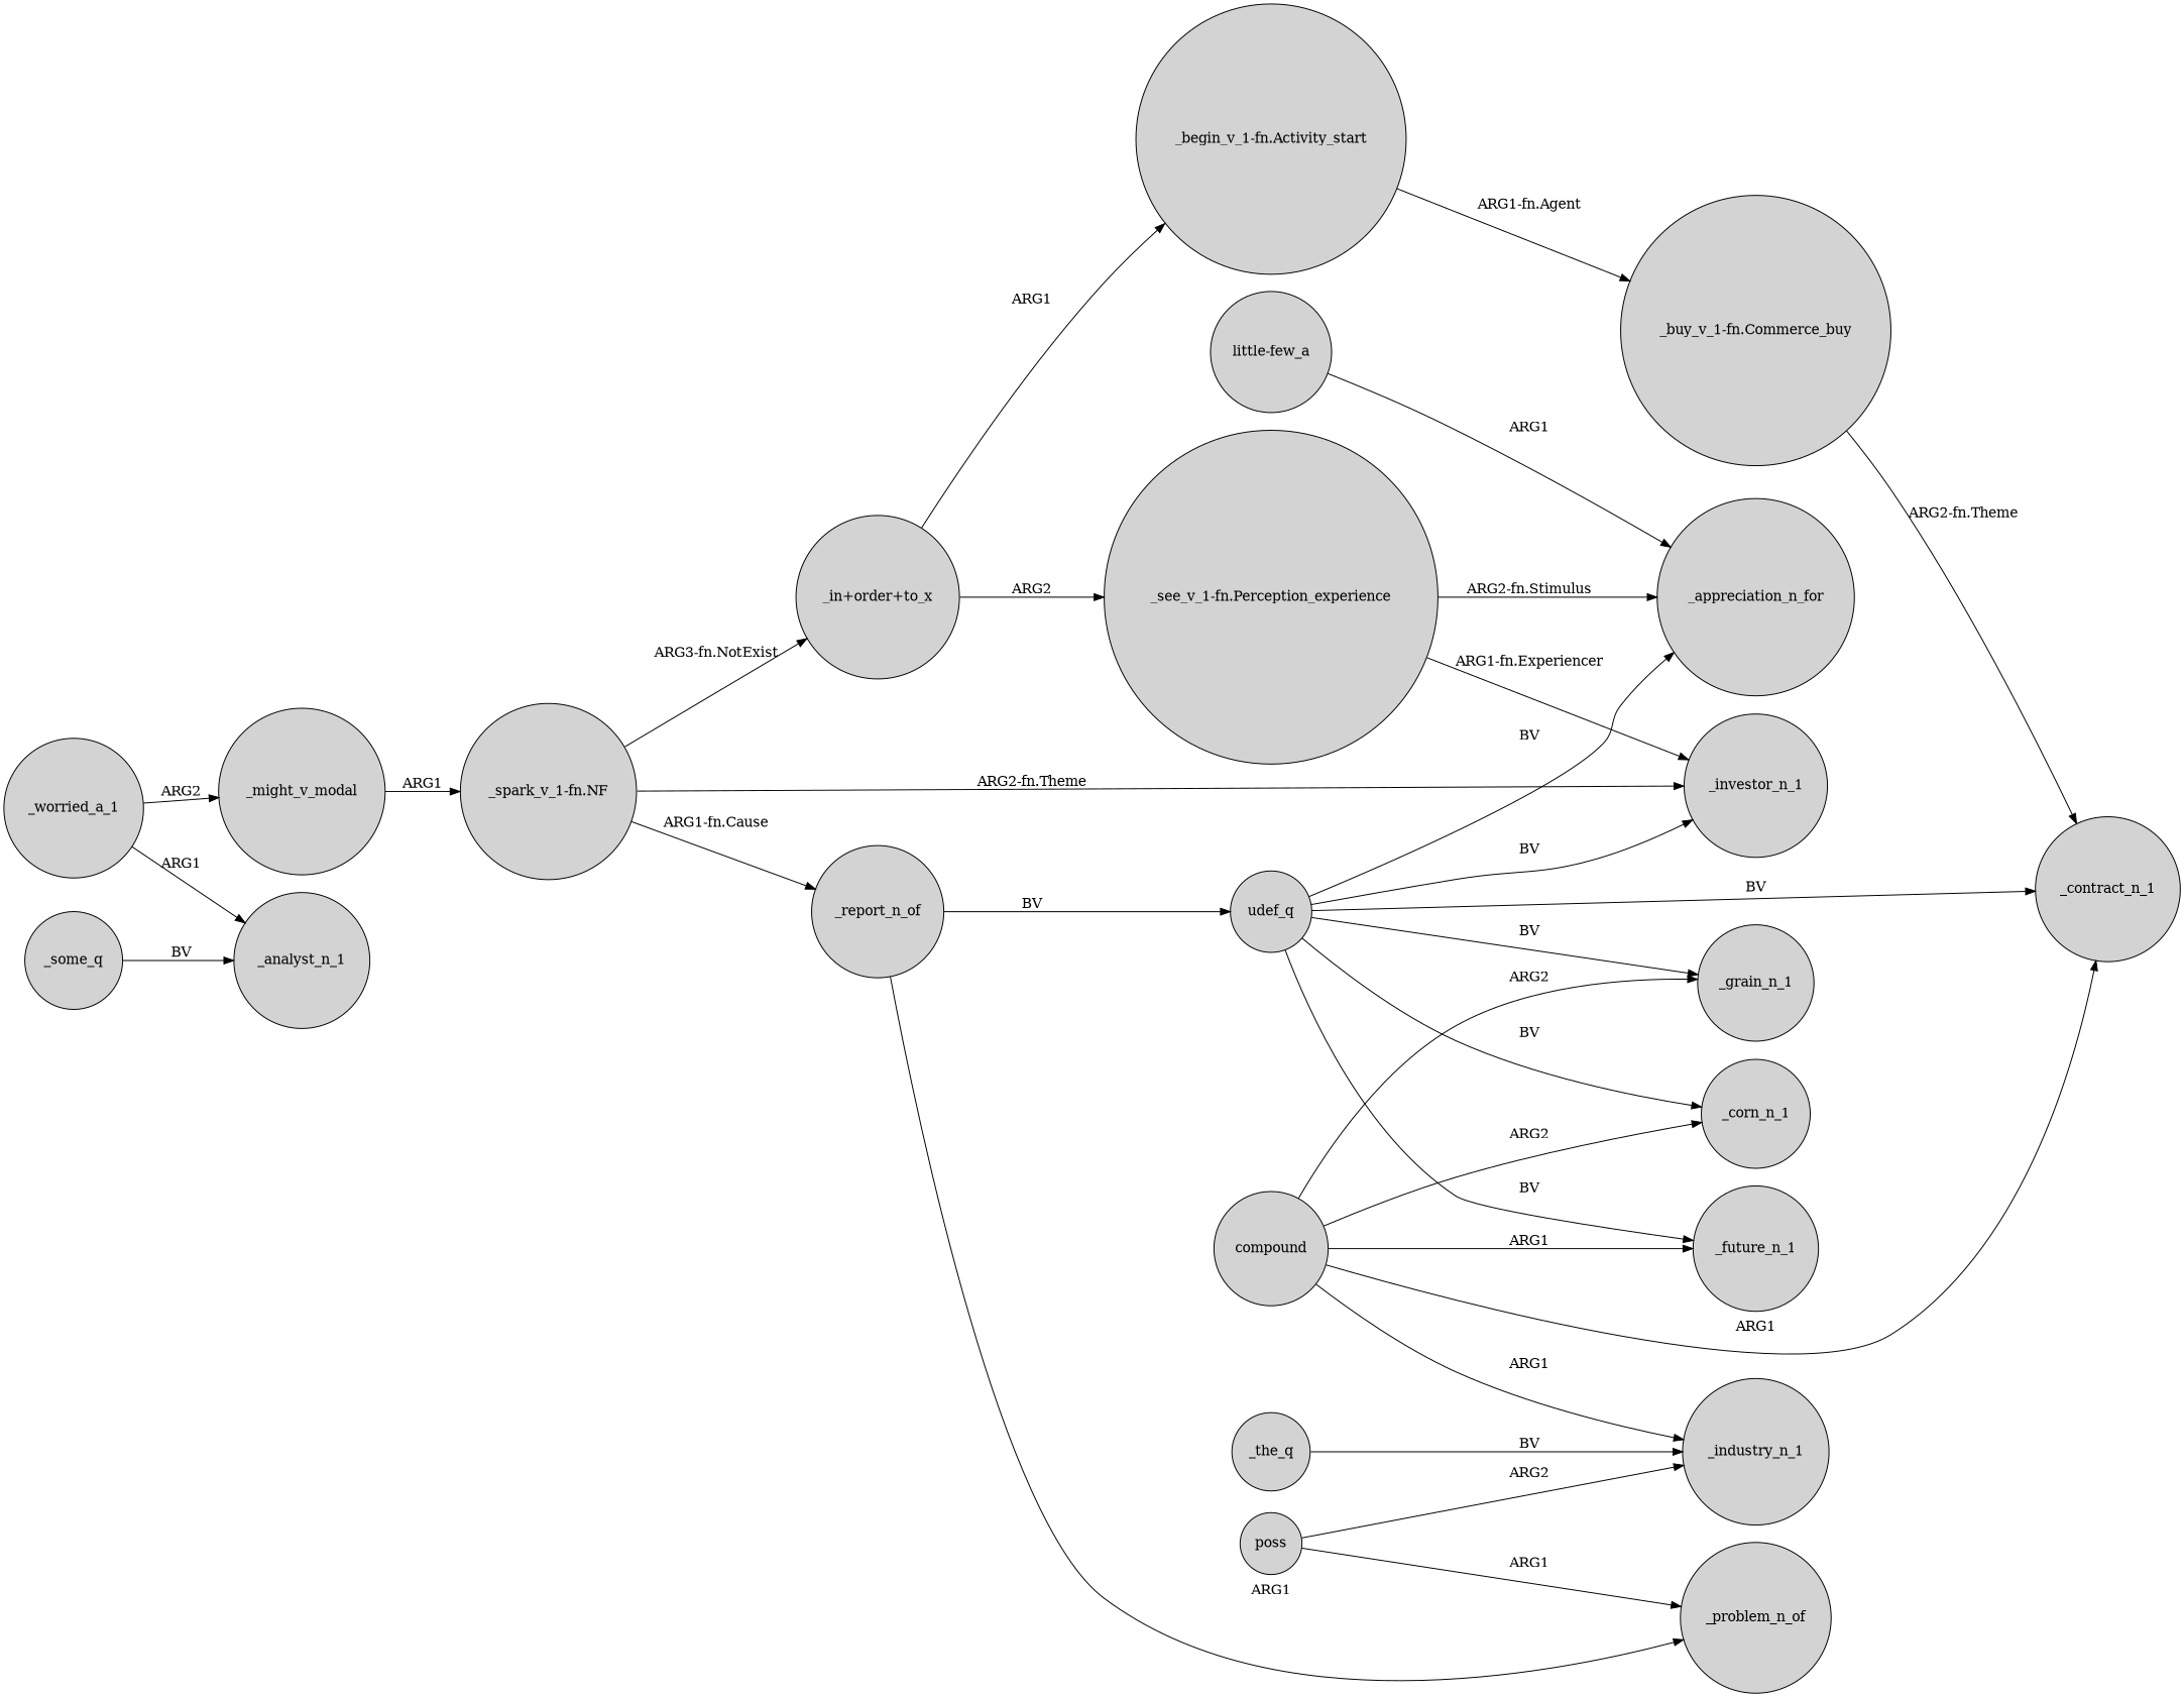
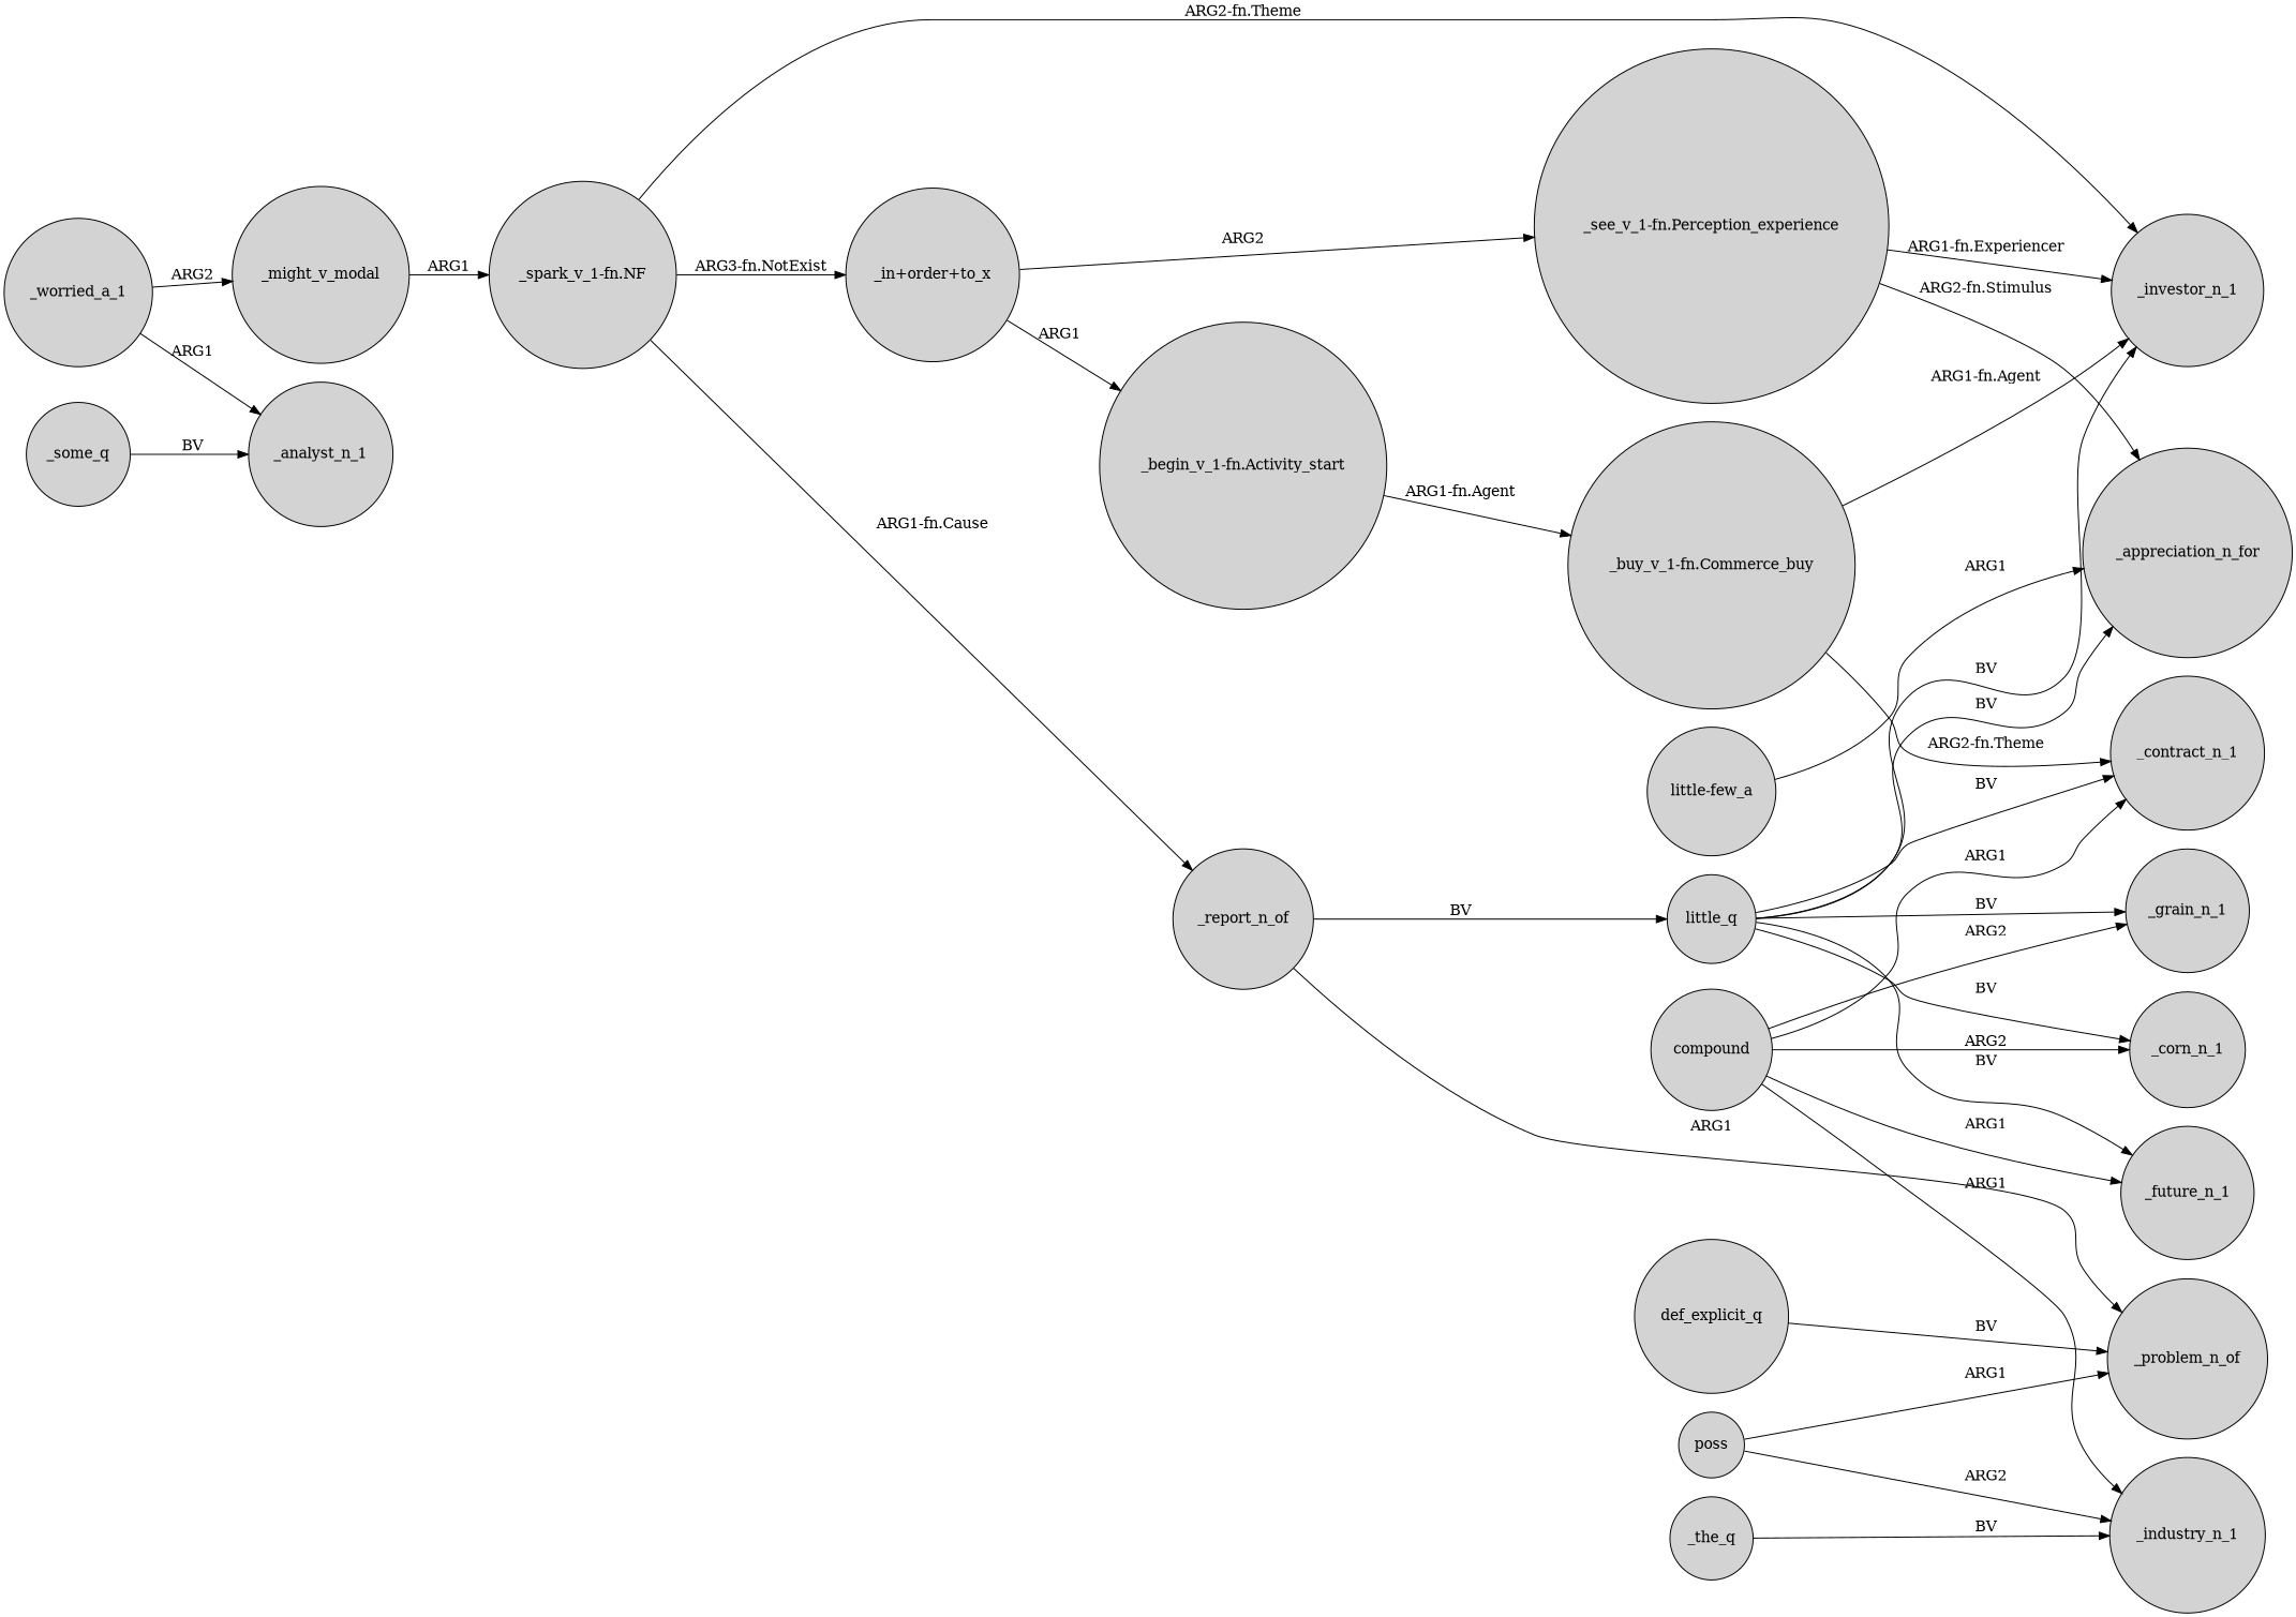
  digraph {
    rankdir=LR
    node [shape=circle style=filled]
    "_in+order+to_x"
    "_see_v_1-fn.Perception_experience"
    "_begin_v_1-fn.Activity_start"
    _investor_n_1
    _appreciation_n_for
    "_buy_v_1-fn.Commerce_buy"
    compound
    _future_n_1
    _grain_n_1
    _industry_n_1
    _contract_n_1
    _corn_n_1
-   udef_q
+   udef_q [label=little_q]
    _report_n_of
    _problem_n_of
    "_spark_v_1-fn.NF"
    "little-few_a"
    poss
    _the_q
    _might_v_modal
    _worried_a_1
    _analyst_n_1
+   def_explicit_q
    _some_q
    "_in+order+to_x" -> "_see_v_1-fn.Perception_experience" [label=ARG2]
    "_in+order+to_x" -> "_begin_v_1-fn.Activity_start" [label=ARG1]
    "_see_v_1-fn.Perception_experience" -> _investor_n_1 [label="ARG1-fn.Experiencer"]
    "_see_v_1-fn.Perception_experience" -> _appreciation_n_for [label="ARG2-fn.Stimulus"]
    "_begin_v_1-fn.Activity_start" -> "_buy_v_1-fn.Commerce_buy" [label="ARG1-fn.Agent"]
+   "_buy_v_1-fn.Commerce_buy" -> _investor_n_1 [label="ARG1-fn.Agent"]
    "_buy_v_1-fn.Commerce_buy" -> _contract_n_1 [label="ARG2-fn.Theme"]
    compound -> _future_n_1 [label=ARG1]
    compound -> _grain_n_1 [label=ARG2]
    compound -> _industry_n_1 [label=ARG1]
    compound -> _contract_n_1 [label=ARG1]
    compound -> _corn_n_1 [label=ARG2]
    udef_q -> _investor_n_1 [label=BV]
    udef_q -> _appreciation_n_for [label=BV]
    udef_q -> _future_n_1 [label=BV]
    udef_q -> _grain_n_1 [label=BV]
    udef_q -> _contract_n_1 [label=BV]
    udef_q -> _corn_n_1 [label=BV]
    _report_n_of -> udef_q [label=BV]
    _report_n_of -> _problem_n_of [label=ARG1]
    "_spark_v_1-fn.NF" -> "_in+order+to_x" [label="ARG3-fn.NotExist"]
    "_spark_v_1-fn.NF" -> _investor_n_1 [label="ARG2-fn.Theme"]
    "_spark_v_1-fn.NF" -> _report_n_of [label="ARG1-fn.Cause"]
    "little-few_a" -> _appreciation_n_for [label=ARG1]
    poss -> _industry_n_1 [label=ARG2]
    poss -> _problem_n_of [label=ARG1]
    _the_q -> _industry_n_1 [label=BV]
    _might_v_modal -> "_spark_v_1-fn.NF" [label=ARG1]
    _worried_a_1 -> _might_v_modal [label=ARG2]
    _worried_a_1 -> _analyst_n_1 [label=ARG1]
+   def_explicit_q -> _problem_n_of [label=BV]
    _some_q -> _analyst_n_1 [label=BV]
  }
